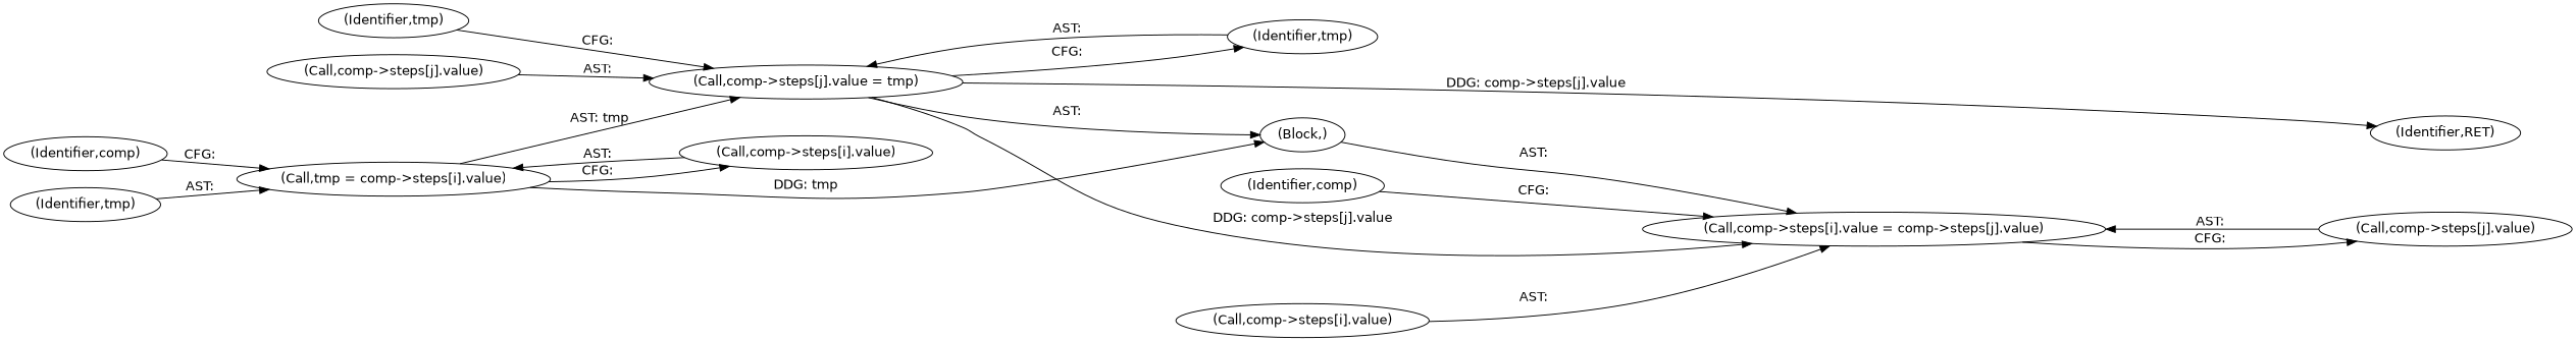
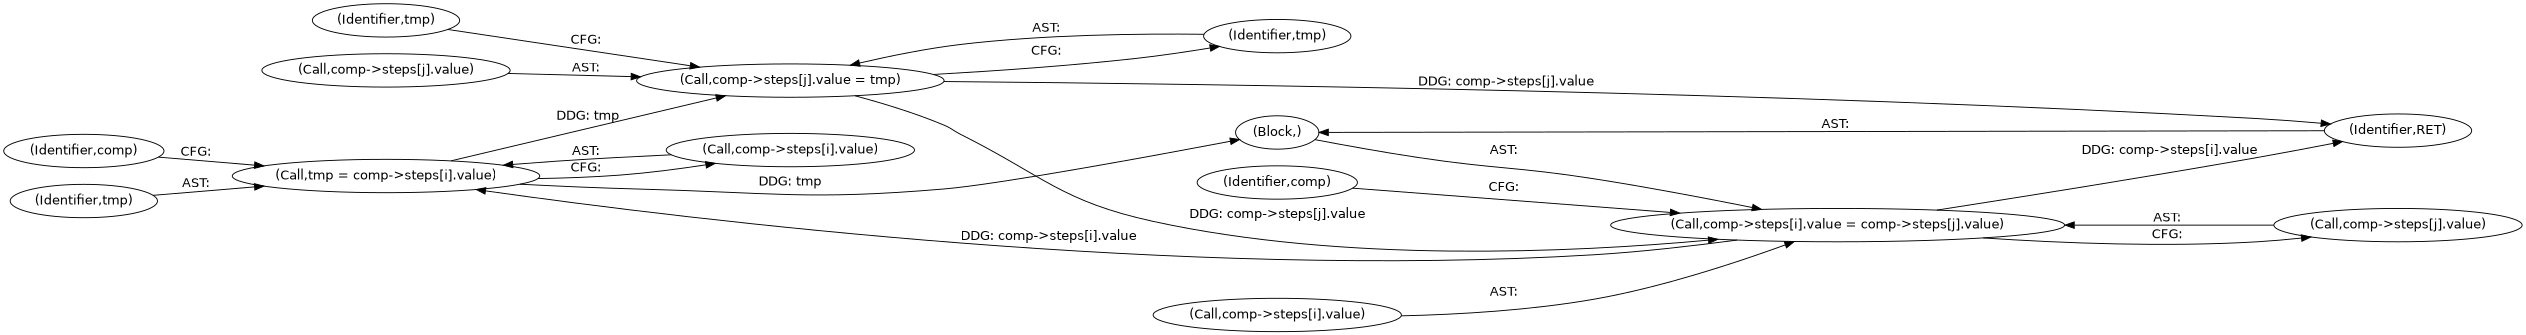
  digraph {
    fontname="DejaVu Sans"
    rankdir=LR
    node [fontname="DejaVu Sans"]
    edge [fontname="DejaVu Sans"]
    n1 [label="(Call,tmp = comp->steps[i].value)"]
    n2 [label="(Call,comp->steps[j].value = tmp)"]
    n3 [label="(Block,)"]
    n4 [label="(Call,comp->steps[i].value)"]
    n5 [label="(Call,comp->steps[i].value = comp->steps[j].value)"]
    n6 [label="(Identifier,RET)"]
    n7 [label="(Identifier,tmp)"]
    n8 [label="(Call,comp->steps[j].value)"]
    n9 [label="(Identifier,tmp)"]
    n10 [label="(Call,comp->steps[j].value)"]
    n11 [label="(Identifier,comp)"]
    n12 [label="(Call,comp->steps[i].value)"]
    n13 [label="(Identifier,comp)"]
    n14 [label="(Identifier,tmp)"]
-   n1 -> n2 [label="AST: tmp"]
+   n1 -> n2 [label="DDG: tmp"]
    n1 -> n3 [label="DDG: tmp"]
    n1 -> n4 [label="CFG: "]
-   n2 -> n3 [label="AST: "]
+   n6 -> n3 [label="AST: "]
    n2 -> n5 [label="DDG: comp->steps[j].value"]
    n2 -> n6 [label="DDG: comp->steps[j].value"]
    n2 -> n7 [label="CFG: "]
    n3 -> n5 [label="AST: "]
    n4 -> n1 [label="AST: "]
+   n5 -> n1 [label="DDG: comp->steps[i].value"]
+   n5 -> n6 [label="DDG: comp->steps[i].value"]
    n5 -> n8 [label="CFG: "]
    n7 -> n2 [label="AST: "]
    n8 -> n5 [label="AST: "]
    n9 -> n2 [label="CFG: "]
    n10 -> n2 [label="AST: "]
    n11 -> n1 [label="CFG: "]
    n12 -> n5 [label="AST: "]
    n13 -> n5 [label="CFG: "]
    n14 -> n1 [label="AST: "]
  }
